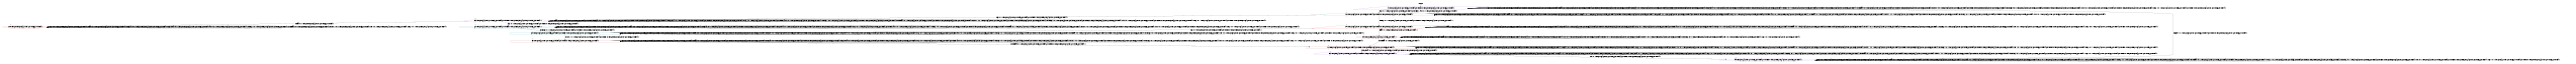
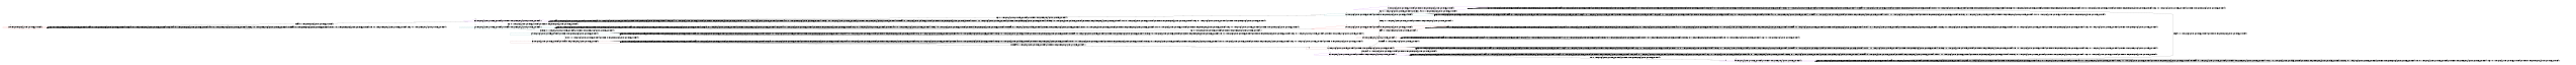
  digraph {
    fontname="DejaVu Sans"
    node [color=purple fontname="DejaVu Sans" shape=house]
    edge [arrowhead=dot fontname="DejaVu Sans" lblstyle="above, sloped"]
    n1 [label="0@[((DOL and CAP and TON and not TEA and not EUR and not COF) or (DOL and COF and CAP and TON and not TEA and not EUR))]" shape=parallelogram]
    n2 [color=teal label="1@[((DOL and CAP and TON and not TEA and not EUR and not COF) or (DOL and COF and CAP and TON and not TEA and not EUR))]"]
    n3 [color=red label="2@[((DOL and CAP and TON and not TEA and not EUR and not COF) or (DOL and COF and CAP and TON and not TEA and not EUR))]" shape=parallelogram]
    n4 [label="3@[((DOL and CAP and TON and not TEA and not EUR and not COF) or (DOL and COF and CAP and TON and not TEA and not EUR))]" shape=ellipse]
    n5 [color=teal label="5@[((DOL and CAP and TON and not TEA and not EUR and not COF) or (DOL and COF and CAP and TON and not TEA and not EUR))]"]
    n6 [color=brown label="11@[((DOL and COF and CAP and TON and not TEA and not EUR))]" shape=ellipse]
    n7 [color=teal label="4@[((DOL and CAP and TON and not TEA and not EUR and not COF) or (DOL and COF and CAP and TON and not TEA and not EUR))]" shape=octagon]
    n8 [color=red label="10@[((DOL and COF and CAP and TON and not TEA and not EUR))]" shape=ellipse]
    n9 [color=brown label="6@[((DOL and CAP and TON and not TEA and not EUR and not COF) or (DOL and COF and CAP and TON and not TEA and not EUR))]"]
    n10 [color=brown label="7@[((DOL and CAP and TON and not TEA and not EUR and not COF) or (DOL and COF and CAP and TON and not TEA and not EUR))]"]
    n11 [label="8@[((DOL and CAP and TON and not TEA and not EUR and not COF) or (DOL and COF and CAP and TON and not TEA and not EUR))]" shape=octagon]
    n12 [label="9@[((DOL and CAP and TON and not TEA and not EUR and not COF) or (DOL and COF and CAP and TON and not TEA and not EUR))]" shape=octagon]
-   __start0 [color=teal height=0 shape=none width=0]
    n1 -> n1 [arrowhead=box label="cap / nok() [((DOL and CAP and TON and not TEA and not EUR and not COF) or (DOL and COF and CAP and TON and not TEA and not EUR))]"]
    n1 -> n1 [label="coffee / nok() [((DOL and CAP and TON and not TEA and not EUR and not COF) or (DOL and COF and CAP and TON and not TEA and not EUR))]"]
    n1 -> n1 [label="cup_taken / nok() [((DOL and CAP and TON and not TEA and not EUR and not COF) or (DOL and COF and CAP and TON and not TEA and not EUR))]"]
    n1 -> n1 [arrowhead=box label="display_done / nok() [((DOL and CAP and TON and not TEA and not EUR and not COF) or (DOL and COF and CAP and TON and not TEA and not EUR))]"]
    n1 -> n1 [arrowhead=box label="no_sugar / nok() [((DOL and CAP and TON and not TEA and not EUR and not COF) or (DOL and COF and CAP and TON and not TEA and not EUR))]"]
    n1 -> n1 [label="pour_coffee / nok() [((DOL and CAP and TON and not TEA and not EUR and not COF) or (DOL and COF and CAP and TON and not TEA and not EUR))]"]
    n1 -> n1 [label="pour_milk / nok() [((DOL and CAP and TON and not TEA and not EUR and not COF) or (DOL and COF and CAP and TON and not TEA and not EUR))]"]
    n1 -> n1 [arrowhead=box label="pour_sugar / nok() [((DOL and CAP and TON and not TEA and not EUR and not COF) or (DOL and COF and CAP and TON and not TEA and not EUR))]"]
    n1 -> n1 [arrowhead=box label="ring / nok() [((DOL and CAP and TON and not TEA and not EUR and not COF) or (DOL and COF and CAP and TON and not TEA and not EUR))]"]
    n1 -> n1 [label="sugar / nok() [((DOL and CAP and TON and not TEA and not EUR and not COF) or (DOL and COF and CAP and TON and not TEA and not EUR))]"]
    n1 -> n2 [label="dollar / ok() [((DOL and CAP and TON and not TEA and not EUR and not COF))]"]
    n1 -> n2 [label="euro / ok() [((DOL and COF and CAP and TON and not TEA and not EUR))]"]
    n2 -> n2 [label="cap / nok() [((DOL and CAP and TON and not TEA and not EUR and not COF) or (DOL and COF and CAP and TON and not TEA and not EUR))]"]
    n2 -> n2 [arrowhead=box label="coffee / nok() [((DOL and CAP and TON and not TEA and not EUR and not COF) or (DOL and COF and CAP and TON and not TEA and not EUR))]"]
    n2 -> n2 [arrowhead=box label="cup_taken / nok() [((DOL and CAP and TON and not TEA and not EUR and not COF) or (DOL and COF and CAP and TON and not TEA and not EUR))]"]
    n2 -> n2 [label="display_done / nok() [((DOL and CAP and TON and not TEA and not EUR and not COF) or (DOL and COF and CAP and TON and not TEA and not EUR))]"]
    n2 -> n2 [arrowhead=box label="dollar / nok() [((DOL and CAP and TON and not TEA and not EUR and not COF))]"]
    n2 -> n2 [arrowhead=box label="euro / nok() [((DOL and COF and CAP and TON and not TEA and not EUR))]"]
    n2 -> n2 [label="pour_coffee / nok() [((DOL and CAP and TON and not TEA and not EUR and not COF) or (DOL and COF and CAP and TON and not TEA and not EUR))]"]
    n2 -> n2 [label="pour_milk / nok() [((DOL and CAP and TON and not TEA and not EUR and not COF) or (DOL and COF and CAP and TON and not TEA and not EUR))]"]
    n2 -> n2 [label="pour_sugar / nok() [((DOL and CAP and TON and not TEA and not EUR and not COF) or (DOL and COF and CAP and TON and not TEA and not EUR))]"]
    n2 -> n2 [arrowhead=box label="ring / nok() [((DOL and CAP and TON and not TEA and not EUR and not COF) or (DOL and COF and CAP and TON and not TEA and not EUR))]"]
    n2 -> n3 [arrowhead=box label="no_sugar / ok() [((DOL and CAP and TON and not TEA and not EUR and not COF) or (DOL and COF and CAP and TON and not TEA and not EUR))]"]
    n2 -> n4 [label="sugar / ok() [((DOL and CAP and TON and not TEA and not EUR and not COF) or (DOL and COF and CAP and TON and not TEA and not EUR))]"]
    n3 -> n3 [label="coffee / Ω [((DOL and CAP and TON and not TEA and not EUR and not COF))]"]
    n3 -> n3 [label="cup_taken / nok() [((DOL and CAP and TON and not TEA and not EUR and not COF) or (DOL and COF and CAP and TON and not TEA and not EUR))]"]
    n3 -> n3 [label="display_done / nok() [((DOL and CAP and TON and not TEA and not EUR and not COF) or (DOL and COF and CAP and TON and not TEA and not EUR))]"]
    n3 -> n3 [arrowhead=box label="dollar / nok() [((DOL and CAP and TON and not TEA and not EUR and not COF))]"]
    n3 -> n3 [arrowhead=box label="euro / nok() [((DOL and COF and CAP and TON and not TEA and not EUR))]"]
    n3 -> n3 [label="no_sugar / nok() [((DOL and CAP and TON and not TEA and not EUR and not COF) or (DOL and COF and CAP and TON and not TEA and not EUR))]"]
    n3 -> n3 [label="pour_coffee / nok() [((DOL and CAP and TON and not TEA and not EUR and not COF) or (DOL and COF and CAP and TON and not TEA and not EUR))]"]
    n3 -> n3 [arrowhead=box label="pour_milk / nok() [((DOL and CAP and TON and not TEA and not EUR and not COF) or (DOL and COF and CAP and TON and not TEA and not EUR))]"]
    n3 -> n3 [arrowhead=box label="pour_sugar / nok() [((DOL and CAP and TON and not TEA and not EUR and not COF) or (DOL and COF and CAP and TON and not TEA and not EUR))]"]
    n3 -> n3 [arrowhead=box label="ring / nok() [((DOL and CAP and TON and not TEA and not EUR and not COF) or (DOL and COF and CAP and TON and not TEA and not EUR))]"]
    n3 -> n3 [arrowhead=box label="sugar / void() [((DOL and CAP and TON and not TEA and not EUR and not COF) or (DOL and COF and CAP and TON and not TEA and not EUR))]"]
    n3 -> n5 [arrowhead=box label="cap / ok() [((DOL and CAP and TON and not TEA and not EUR and not COF) or (DOL and COF and CAP and TON and not TEA and not EUR))]"]
    n3 -> n6 [label="coffee / ok() [((DOL and COF and CAP and TON and not TEA and not EUR))]"]
    n4 -> n4 [arrowhead=box label="coffee / Ω [((DOL and CAP and TON and not TEA and not EUR and not COF))]"]
    n4 -> n4 [label="cup_taken / nok() [((DOL and CAP and TON and not TEA and not EUR and not COF) or (DOL and COF and CAP and TON and not TEA and not EUR))]"]
    n4 -> n4 [label="display_done / nok() [((DOL and CAP and TON and not TEA and not EUR and not COF) or (DOL and COF and CAP and TON and not TEA and not EUR))]"]
    n4 -> n4 [label="dollar / nok() [((DOL and CAP and TON and not TEA and not EUR and not COF))]"]
    n4 -> n4 [label="euro / nok() [((DOL and COF and CAP and TON and not TEA and not EUR))]"]
    n4 -> n4 [label="no_sugar / void() [((DOL and CAP and TON and not TEA and not EUR and not COF) or (DOL and COF and CAP and TON and not TEA and not EUR))]"]
    n4 -> n4 [label="pour_coffee / nok() [((DOL and CAP and TON and not TEA and not EUR and not COF) or (DOL and COF and CAP and TON and not TEA and not EUR))]"]
    n4 -> n4 [arrowhead=box label="pour_milk / nok() [((DOL and CAP and TON and not TEA and not EUR and not COF) or (DOL and COF and CAP and TON and not TEA and not EUR))]"]
    n4 -> n4 [label="pour_sugar / nok() [((DOL and CAP and TON and not TEA and not EUR and not COF) or (DOL and COF and CAP and TON and not TEA and not EUR))]"]
    n4 -> n4 [arrowhead=box label="ring / nok() [((DOL and CAP and TON and not TEA and not EUR and not COF) or (DOL and COF and CAP and TON and not TEA and not EUR))]"]
    n4 -> n4 [label="sugar / nok() [((DOL and CAP and TON and not TEA and not EUR and not COF) or (DOL and COF and CAP and TON and not TEA and not EUR))]"]
    n4 -> n7 [arrowhead=box label="cap / ok() [((DOL and CAP and TON and not TEA and not EUR and not COF) or (DOL and COF and CAP and TON and not TEA and not EUR))]"]
    n4 -> n8 [label="coffee / ok() [((DOL and COF and CAP and TON and not TEA and not EUR))]"]
    n5 -> n5 [arrowhead=box label="cap / nok() [((DOL and CAP and TON and not TEA and not EUR and not COF) or (DOL and COF and CAP and TON and not TEA and not EUR))]"]
    n5 -> n5 [label="coffee / void() [((DOL and CAP and TON and not TEA and not EUR and not COF) or (DOL and COF and CAP and TON and not TEA and not EUR))]"]
    n5 -> n5 [arrowhead=box label="cup_taken / nok() [((DOL and CAP and TON and not TEA and not EUR and not COF) or (DOL and COF and CAP and TON and not TEA and not EUR))]"]
    n5 -> n5 [label="display_done / nok() [((DOL and CAP and TON and not TEA and not EUR and not COF) or (DOL and COF and CAP and TON and not TEA and not EUR))]"]
    n5 -> n5 [label="dollar / nok() [((DOL and CAP and TON and not TEA and not EUR and not COF))]"]
    n5 -> n5 [arrowhead=box label="euro / nok() [((DOL and COF and CAP and TON and not TEA and not EUR))]"]
    n5 -> n5 [label="no_sugar / nok() [((DOL and CAP and TON and not TEA and not EUR and not COF) or (DOL and COF and CAP and TON and not TEA and not EUR))]"]
    n5 -> n5 [arrowhead=box label="pour_coffee / nok() [((DOL and CAP and TON and not TEA and not EUR and not COF) or (DOL and COF and CAP and TON and not TEA and not EUR))]"]
    n5 -> n5 [arrowhead=box label="pour_sugar / nok() [((DOL and CAP and TON and not TEA and not EUR and not COF) or (DOL and COF and CAP and TON and not TEA and not EUR))]"]
    n5 -> n5 [label="ring / nok() [((DOL and CAP and TON and not TEA and not EUR and not COF) or (DOL and COF and CAP and TON and not TEA and not EUR))]"]
    n5 -> n5 [label="sugar / nok() [((DOL and CAP and TON and not TEA and not EUR and not COF) or (DOL and COF and CAP and TON and not TEA and not EUR))]"]
    n5 -> n9 [label="pour_milk / ok() [((DOL and CAP and TON and not TEA and not EUR and not COF) or (DOL and COF and CAP and TON and not TEA and not EUR))]"]
    n6 -> n6 [label="cap / void() [((DOL and COF and CAP and TON and not TEA and not EUR))]"]
    n6 -> n6 [arrowhead=box label="coffee / nok() [((DOL and COF and CAP and TON and not TEA and not EUR))]"]
    n6 -> n6 [arrowhead=box label="cup_taken / nok() [((DOL and COF and CAP and TON and not TEA and not EUR))]"]
    n6 -> n6 [arrowhead=box label="display_done / nok() [((DOL and COF and CAP and TON and not TEA and not EUR))]"]
    n6 -> n6 [label="euro / nok() [((DOL and COF and CAP and TON and not TEA and not EUR))]"]
    n6 -> n6 [label="no_sugar / nok() [((DOL and COF and CAP and TON and not TEA and not EUR))]"]
    n6 -> n6 [label="pour_milk / nok() [((DOL and COF and CAP and TON and not TEA and not EUR))]"]
    n6 -> n6 [arrowhead=box label="pour_sugar / nok() [((DOL and COF and CAP and TON and not TEA and not EUR))]"]
    n6 -> n6 [arrowhead=box label="ring / nok() [((DOL and COF and CAP and TON and not TEA and not EUR))]"]
    n6 -> n6 [label="sugar / nok() [((DOL and COF and CAP and TON and not TEA and not EUR))]"]
    n6 -> n10 [arrowhead=box label="pour_coffee / ok() [((DOL and COF and CAP and TON and not TEA and not EUR))]"]
    n7 -> n5 [arrowhead=box label="pour_sugar / ok() [((DOL and CAP and TON and not TEA and not EUR and not COF) or (DOL and COF and CAP and TON and not TEA and not EUR))]"]
    n7 -> n7 [arrowhead=box label="cap / nok() [((DOL and CAP and TON and not TEA and not EUR and not COF) or (DOL and COF and CAP and TON and not TEA and not EUR))]"]
    n7 -> n7 [label="coffee / void() [((DOL and CAP and TON and not TEA and not EUR and not COF) or (DOL and COF and CAP and TON and not TEA and not EUR))]"]
    n7 -> n7 [arrowhead=box label="cup_taken / nok() [((DOL and CAP and TON and not TEA and not EUR and not COF) or (DOL and COF and CAP and TON and not TEA and not EUR))]"]
    n7 -> n7 [label="display_done / nok() [((DOL and CAP and TON and not TEA and not EUR and not COF) or (DOL and COF and CAP and TON and not TEA and not EUR))]"]
    n7 -> n7 [arrowhead=box label="dollar / nok() [((DOL and CAP and TON and not TEA and not EUR and not COF))]"]
    n7 -> n7 [label="euro / nok() [((DOL and COF and CAP and TON and not TEA and not EUR))]"]
    n7 -> n7 [label="no_sugar / nok() [((DOL and CAP and TON and not TEA and not EUR and not COF) or (DOL and COF and CAP and TON and not TEA and not EUR))]"]
    n7 -> n7 [arrowhead=box label="pour_coffee / nok() [((DOL and CAP and TON and not TEA and not EUR and not COF) or (DOL and COF and CAP and TON and not TEA and not EUR))]"]
    n7 -> n7 [label="pour_milk / nok() [((DOL and CAP and TON and not TEA and not EUR and not COF) or (DOL and COF and CAP and TON and not TEA and not EUR))]"]
    n7 -> n7 [arrowhead=box label="ring / nok() [((DOL and CAP and TON and not TEA and not EUR and not COF) or (DOL and COF and CAP and TON and not TEA and not EUR))]"]
    n7 -> n7 [label="sugar / nok() [((DOL and CAP and TON and not TEA and not EUR and not COF) or (DOL and COF and CAP and TON and not TEA and not EUR))]"]
    n8 -> n8 [label="cap / void() [((DOL and COF and CAP and TON and not TEA and not EUR))]"]
    n8 -> n8 [label="coffee / nok() [((DOL and COF and CAP and TON and not TEA and not EUR))]"]
    n8 -> n8 [label="cup_taken / nok() [((DOL and COF and CAP and TON and not TEA and not EUR))]"]
    n8 -> n8 [arrowhead=box label="display_done / nok() [((DOL and COF and CAP and TON and not TEA and not EUR))]"]
    n8 -> n8 [label="euro / nok() [((DOL and COF and CAP and TON and not TEA and not EUR))]"]
    n8 -> n8 [label="no_sugar / nok() [((DOL and COF and CAP and TON and not TEA and not EUR))]"]
    n8 -> n8 [arrowhead=box label="pour_coffee / nok() [((DOL and COF and CAP and TON and not TEA and not EUR))]"]
    n8 -> n8 [label="pour_milk / nok() [((DOL and COF and CAP and TON and not TEA and not EUR))]"]
    n8 -> n8 [label="ring / nok() [((DOL and COF and CAP and TON and not TEA and not EUR))]"]
    n8 -> n8 [label="sugar / nok() [((DOL and COF and CAP and TON and not TEA and not EUR))]"]
    n9 -> n9 [label="cap / nok() [((DOL and CAP and TON and not TEA and not EUR and not COF) or (DOL and COF and CAP and TON and not TEA and not EUR))]"]
    n9 -> n9 [label="coffee / nok() [((DOL and CAP and TON and not TEA and not EUR and not COF) or (DOL and COF and CAP and TON and not TEA and not EUR))]"]
    n9 -> n9 [arrowhead=box label="cup_taken / nok() [((DOL and CAP and TON and not TEA and not EUR and not COF) or (DOL and COF and CAP and TON and not TEA and not EUR))]"]
    n9 -> n9 [arrowhead=box label="display_done / nok() [((DOL and CAP and TON and not TEA and not EUR and not COF) or (DOL and COF and CAP and TON and not TEA and not EUR))]"]
    n9 -> n9 [arrowhead=box label="dollar / nok() [((DOL and CAP and TON and not TEA and not EUR and not COF))]"]
    n9 -> n9 [arrowhead=box label="euro / nok() [((DOL and COF and CAP and TON and not TEA and not EUR))]"]
    n9 -> n9 [label="no_sugar / nok() [((DOL and CAP and TON and not TEA and not EUR and not COF) or (DOL and COF and CAP and TON and not TEA and not EUR))]"]
    n9 -> n9 [label="pour_milk / nok() [((DOL and CAP and TON and not TEA and not EUR and not COF) or (DOL and COF and CAP and TON and not TEA and not EUR))]"]
    n9 -> n9 [label="pour_sugar / nok() [((DOL and CAP and TON and not TEA and not EUR and not COF) or (DOL and COF and CAP and TON and not TEA and not EUR))]"]
    n9 -> n9 [label="ring / nok() [((DOL and CAP and TON and not TEA and not EUR and not COF) or (DOL and COF and CAP and TON and not TEA and not EUR))]"]
    n9 -> n9 [label="sugar / nok() [((DOL and CAP and TON and not TEA and not EUR and not COF) or (DOL and COF and CAP and TON and not TEA and not EUR))]"]
    n9 -> n10 [arrowhead=box label="pour_coffee / ok() [((DOL and CAP and TON and not TEA and not EUR and not COF) or (DOL and COF and CAP and TON and not TEA and not EUR))]"]
    n10 -> n10 [label="cap / nok() [((DOL and CAP and TON and not TEA and not EUR and not COF) or (DOL and COF and CAP and TON and not TEA and not EUR))]"]
    n10 -> n10 [label="coffee / nok() [((DOL and CAP and TON and not TEA and not EUR and not COF) or (DOL and COF and CAP and TON and not TEA and not EUR))]"]
    n10 -> n10 [label="cup_taken / nok() [((DOL and CAP and TON and not TEA and not EUR and not COF) or (DOL and COF and CAP and TON and not TEA and not EUR))]"]
    n10 -> n10 [arrowhead=box label="dollar / nok() [((DOL and CAP and TON and not TEA and not EUR and not COF))]"]
    n10 -> n10 [arrowhead=box label="euro / nok() [((DOL and COF and CAP and TON and not TEA and not EUR))]"]
    n10 -> n10 [label="no_sugar / nok() [((DOL and CAP and TON and not TEA and not EUR and not COF) or (DOL and COF and CAP and TON and not TEA and not EUR))]"]
    n10 -> n10 [arrowhead=box label="pour_coffee / nok() [((DOL and CAP and TON and not TEA and not EUR and not COF) or (DOL and COF and CAP and TON and not TEA and not EUR))]"]
    n10 -> n10 [label="pour_milk / nok() [((DOL and CAP and TON and not TEA and not EUR and not COF) or (DOL and COF and CAP and TON and not TEA and not EUR))]"]
    n10 -> n10 [arrowhead=box label="pour_sugar / nok() [((DOL and CAP and TON and not TEA and not EUR and not COF) or (DOL and COF and CAP and TON and not TEA and not EUR))]"]
    n10 -> n10 [arrowhead=box label="ring / nok() [((DOL and CAP and TON and not TEA and not EUR and not COF) or (DOL and COF and CAP and TON and not TEA and not EUR))]"]
    n10 -> n10 [label="sugar / nok() [((DOL and CAP and TON and not TEA and not EUR and not COF) or (DOL and COF and CAP and TON and not TEA and not EUR))]"]
    n10 -> n11 [label="display_done / ok() [((DOL and CAP and TON and not TEA and not EUR and not COF) or (DOL and COF and CAP and TON and not TEA and not EUR))]"]
    n11 -> n11 [label="cap / nok() [((DOL and CAP and TON and not TEA and not EUR and not COF) or (DOL and COF and CAP and TON and not TEA and not EUR))]"]
    n11 -> n11 [arrowhead=box label="coffee / nok() [((DOL and CAP and TON and not TEA and not EUR and not COF) or (DOL and COF and CAP and TON and not TEA and not EUR))]"]
    n11 -> n11 [arrowhead=box label="cup_taken / nok() [((DOL and CAP and TON and not TEA and not EUR and not COF) or (DOL and COF and CAP and TON and not TEA and not EUR))]"]
    n11 -> n11 [arrowhead=box label="display_done / nok() [((DOL and CAP and TON and not TEA and not EUR and not COF) or (DOL and COF and CAP and TON and not TEA and not EUR))]"]
    n11 -> n11 [arrowhead=box label="dollar / nok() [((DOL and CAP and TON and not TEA and not EUR and not COF))]"]
    n11 -> n11 [label="euro / nok() [((DOL and COF and CAP and TON and not TEA and not EUR))]"]
    n11 -> n11 [arrowhead=box label="no_sugar / nok() [((DOL and CAP and TON and not TEA and not EUR and not COF) or (DOL and COF and CAP and TON and not TEA and not EUR))]"]
    n11 -> n11 [label="pour_coffee / nok() [((DOL and CAP and TON and not TEA and not EUR and not COF) or (DOL and COF and CAP and TON and not TEA and not EUR))]"]
    n11 -> n11 [arrowhead=box label="pour_milk / nok() [((DOL and CAP and TON and not TEA and not EUR and not COF) or (DOL and COF and CAP and TON and not TEA and not EUR))]"]
    n11 -> n11 [arrowhead=box label="pour_sugar / nok() [((DOL and CAP and TON and not TEA and not EUR and not COF) or (DOL and COF and CAP and TON and not TEA and not EUR))]"]
    n11 -> n11 [label="sugar / nok() [((DOL and CAP and TON and not TEA and not EUR and not COF) or (DOL and COF and CAP and TON and not TEA and not EUR))]"]
    n11 -> n12 [arrowhead=box label="ring / ok() [((DOL and CAP and TON and not TEA and not EUR and not COF) or (DOL and COF and CAP and TON and not TEA and not EUR))]"]
    n12 -> n1 [arrowhead=box label="cup_taken / ok() [((DOL and CAP and TON and not TEA and not EUR and not COF) or (DOL and COF and CAP and TON and not TEA and not EUR))]"]
    n12 -> n12 [arrowhead=box label="cap / nok() [((DOL and CAP and TON and not TEA and not EUR and not COF) or (DOL and COF and CAP and TON and not TEA and not EUR))]"]
    n12 -> n12 [arrowhead=box label="coffee / nok() [((DOL and CAP and TON and not TEA and not EUR and not COF) or (DOL and COF and CAP and TON and not TEA and not EUR))]"]
    n12 -> n12 [arrowhead=box label="display_done / nok() [((DOL and CAP and TON and not TEA and not EUR and not COF) or (DOL and COF and CAP and TON and not TEA and not EUR))]"]
    n12 -> n12 [arrowhead=box label="dollar / nok() [((DOL and CAP and TON and not TEA and not EUR and not COF))]"]
    n12 -> n12 [label="euro / nok() [((DOL and COF and CAP and TON and not TEA and not EUR))]"]
    n12 -> n12 [label="no_sugar / nok() [((DOL and CAP and TON and not TEA and not EUR and not COF) or (DOL and COF and CAP and TON and not TEA and not EUR))]"]
    n12 -> n12 [label="pour_coffee / nok() [((DOL and CAP and TON and not TEA and not EUR and not COF) or (DOL and COF and CAP and TON and not TEA and not EUR))]"]
    n12 -> n12 [arrowhead=box label="pour_milk / nok() [((DOL and CAP and TON and not TEA and not EUR and not COF) or (DOL and COF and CAP and TON and not TEA and not EUR))]"]
    n12 -> n12 [label="pour_sugar / nok() [((DOL and CAP and TON and not TEA and not EUR and not COF) or (DOL and COF and CAP and TON and not TEA and not EUR))]"]
    n12 -> n12 [arrowhead=box label="ring / nok() [((DOL and CAP and TON and not TEA and not EUR and not COF) or (DOL and COF and CAP and TON and not TEA and not EUR))]"]
    n12 -> n12 [arrowhead=box label="sugar / nok() [((DOL and CAP and TON and not TEA and not EUR and not COF) or (DOL and COF and CAP and TON and not TEA and not EUR))]"]
-   __start0 -> n1
  }
